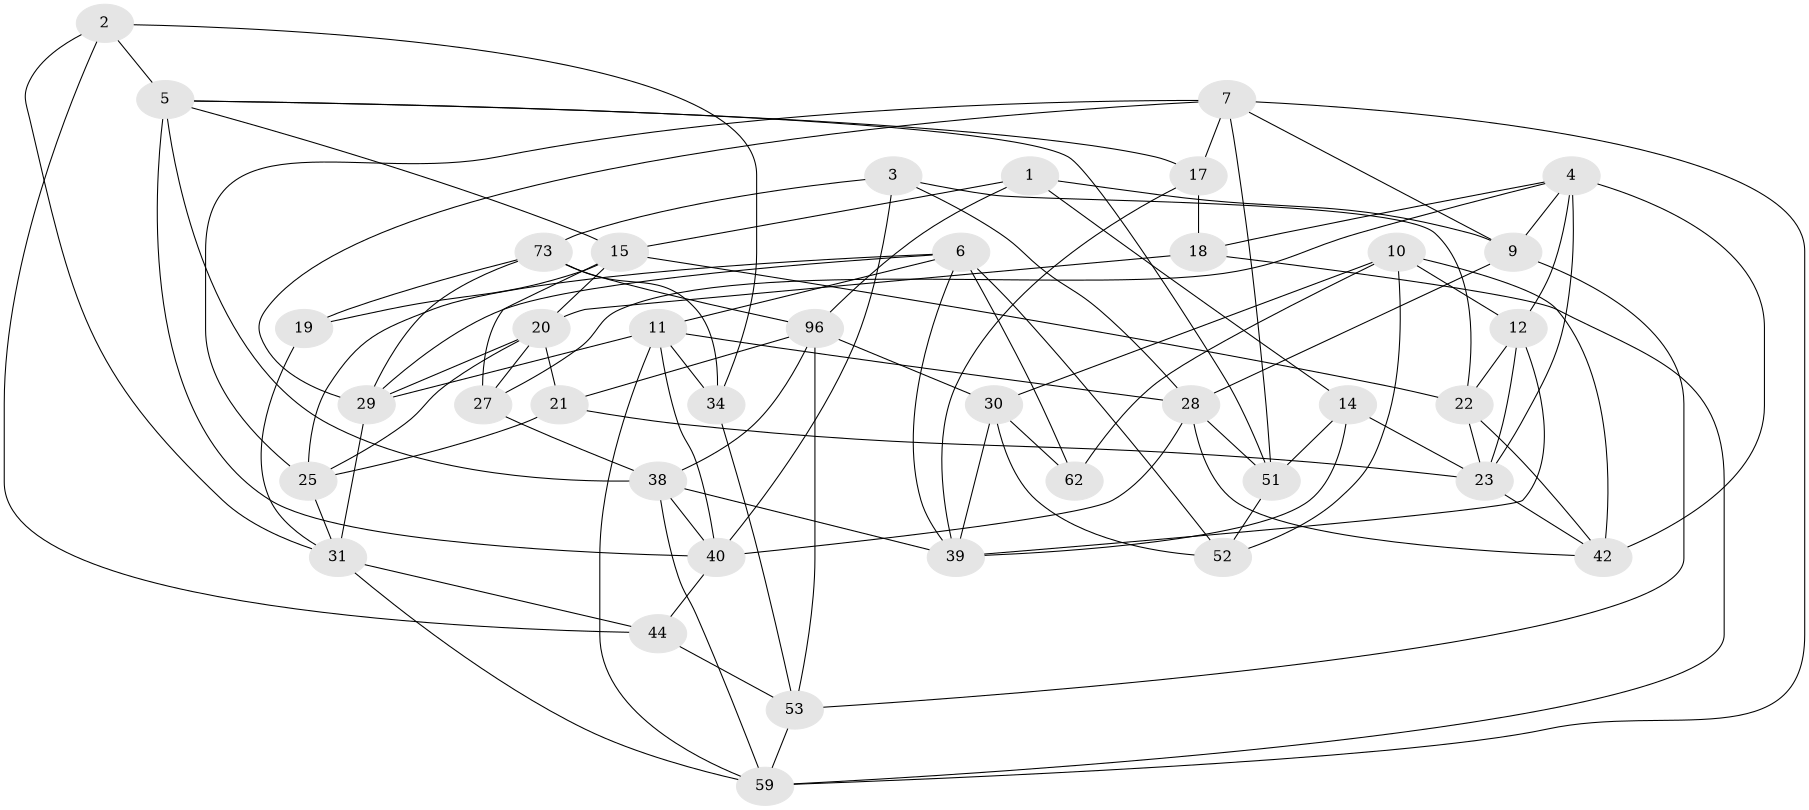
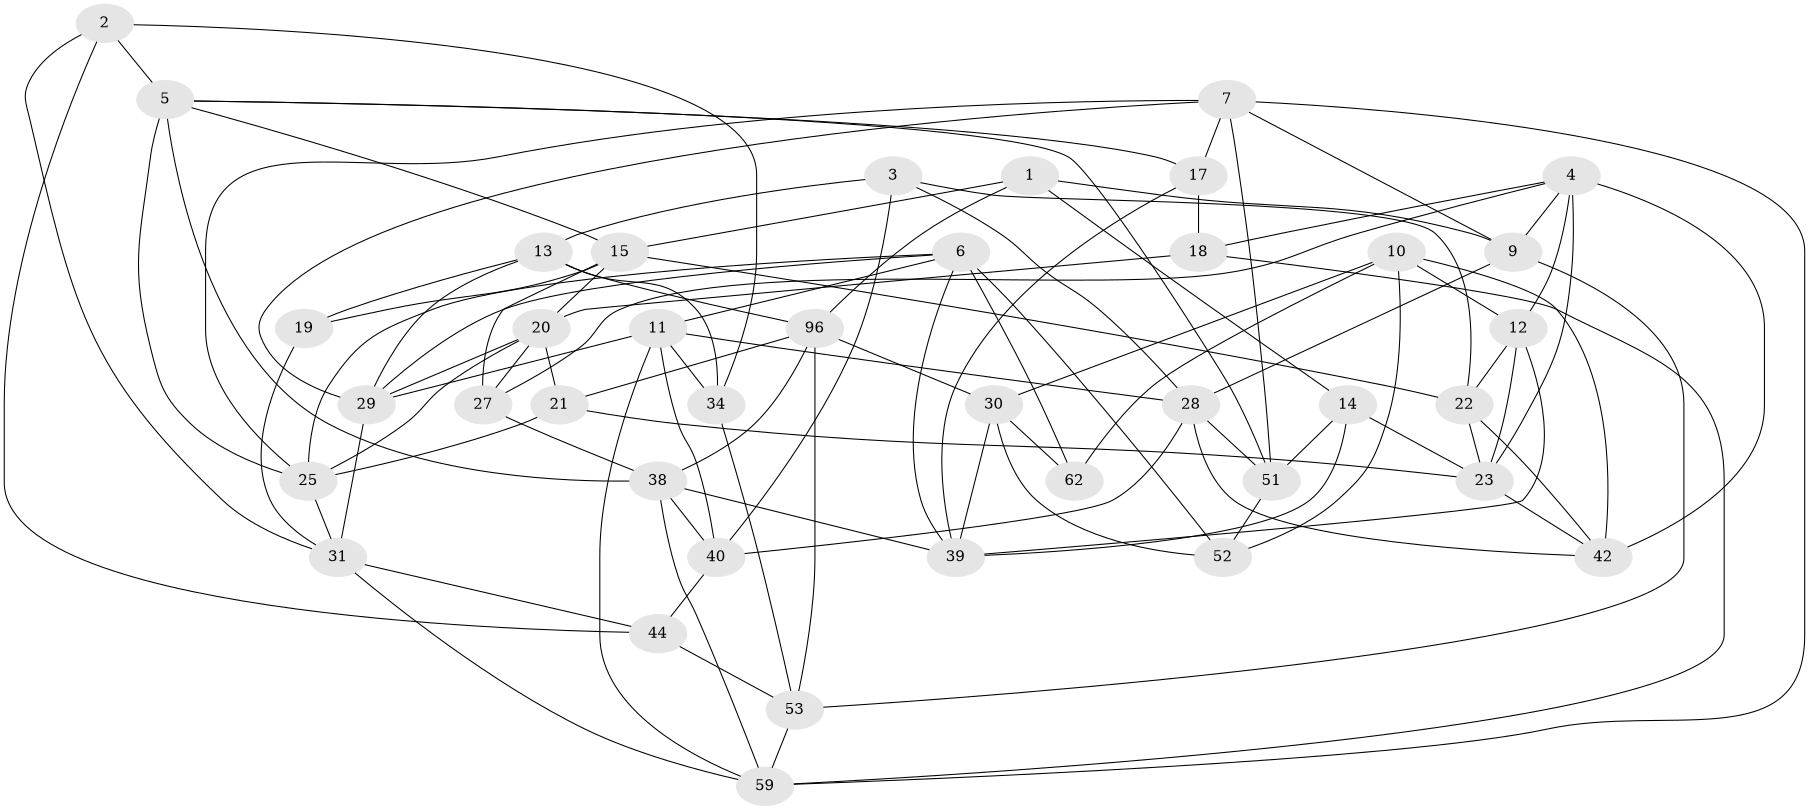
  graph {
    node [color=gray90 style=filled]
    9 [super="+47"]
    28 [super="+45"]
    53 [super="+66"]
    1
    14
    15 [super="+55"]
    n7 [label=96 super="+49"]
    23 [super="+32"]
    51 [super="+58"]
    39 [super="+57"]
    22 [super="+43"]
    27
    19
    20 [super="+61"]
    38 [super="+41"]
    30 [super="+50"]
    21
    5 [super="+26"]
    40 [super="+54"]
    17
    2
    31 [super="+48"]
    34
    44
    59 [super="+63"]
    3 [super="+8"]
-   13 [super="+60" label=73]
+   13 [super="+60"]
    29 [super="+64"]
    42 [super="+56"]
    4 [super="+36"]
    12 [super="+33"]
    18
    52
    6 [super="+37"]
    11 [super="+24"]
    25 [super="+46"]
    62
    7 [super="+35"]
    10 [super="+65"]
    9 -- 28
    9 -- 53 [weight=2]
    28 -- 51
    28 -- 40
    28 -- 42
    53 -- 59
    1 -- 9
    1 -- 14
    1 -- 15
    1 -- n7
    14 -- 23
    14 -- 51
    14 -- 39
    15 -- 22
    15 -- 27
    15 -- 19
    15 -- 20
    n7 -- 53
    n7 -- 38
    n7 -- 30
    n7 -- 21
    23 -- 42
    51 -- 52
    22 -- 23
    22 -- 42
    27 -- 38
    19 -- 31
    20 -- 27
    20 -- 21
    20 -- 29
    20 -- 25
    38 -- 39
    38 -- 40
    38 -- 59
    30 -- 39
    30 -- 52
    30 -- 62 [weight=2]
    21 -- 23
    21 -- 25
    5 -- 15
    5 -- 51
    5 -- 38
-   5 -- 40
+   5 -- 25
    5 -- 17
    40 -- 44
    17 -- 39
    17 -- 18
    2 -- 5
    2 -- 31
    2 -- 34
    2 -- 44
    31 -- 44
    31 -- 59
    34 -- 53
    44 -- 53
    3 -- 28
    3 -- 22 [weight=2]
    3 -- 40
    3 -- 13 [weight=2]
    13 -- n7
    13 -- 19
    13 -- 34
    13 -- 29
    29 -- 31
    4 -- 9
    4 -- 23
    4 -- 27
    4 -- 42
    4 -- 12
    4 -- 18
    12 -- 23
    12 -- 39
    12 -- 22
    18 -- 20
    18 -- 59
    6 -- 39
    6 -- 29
    6 -- 52
    6 -- 11
    6 -- 25 [weight=2]
    6 -- 62
    11 -- 28
    11 -- 40
    11 -- 34
    11 -- 59
    11 -- 29
    25 -- 31
    7 -- 9
    7 -- 51
    7 -- 17
    7 -- 59
    7 -- 29
    7 -- 25
    10 -- 30
    10 -- 42
    10 -- 12 [weight=2]
    10 -- 52
    10 -- 62
  }
